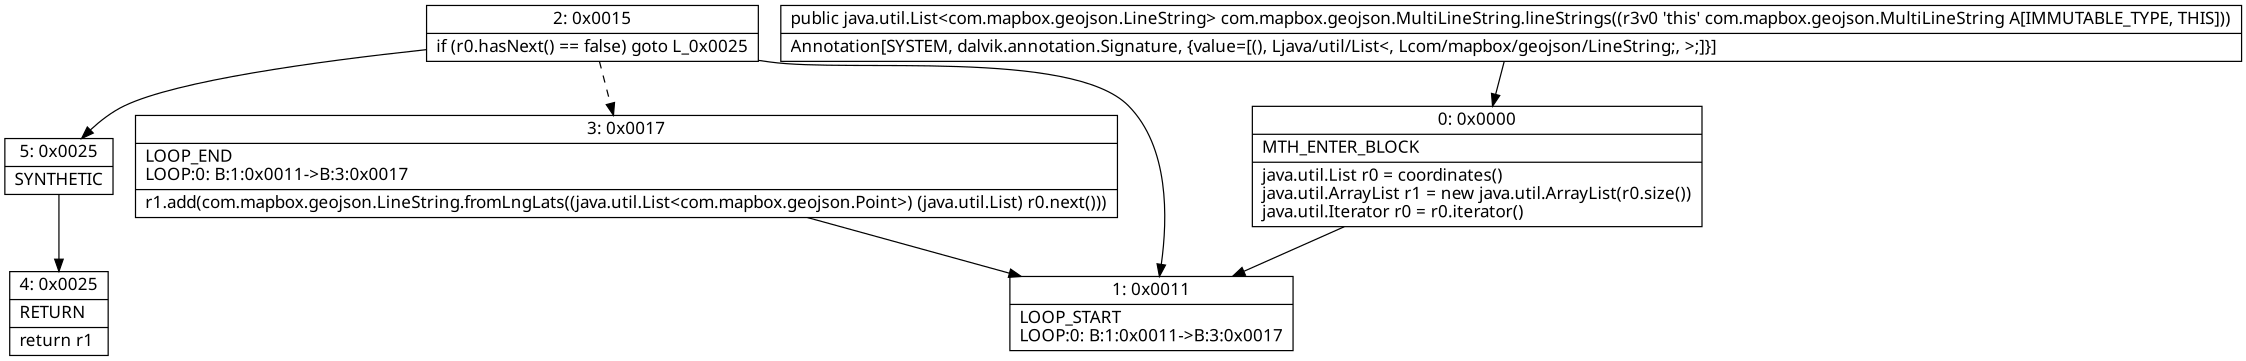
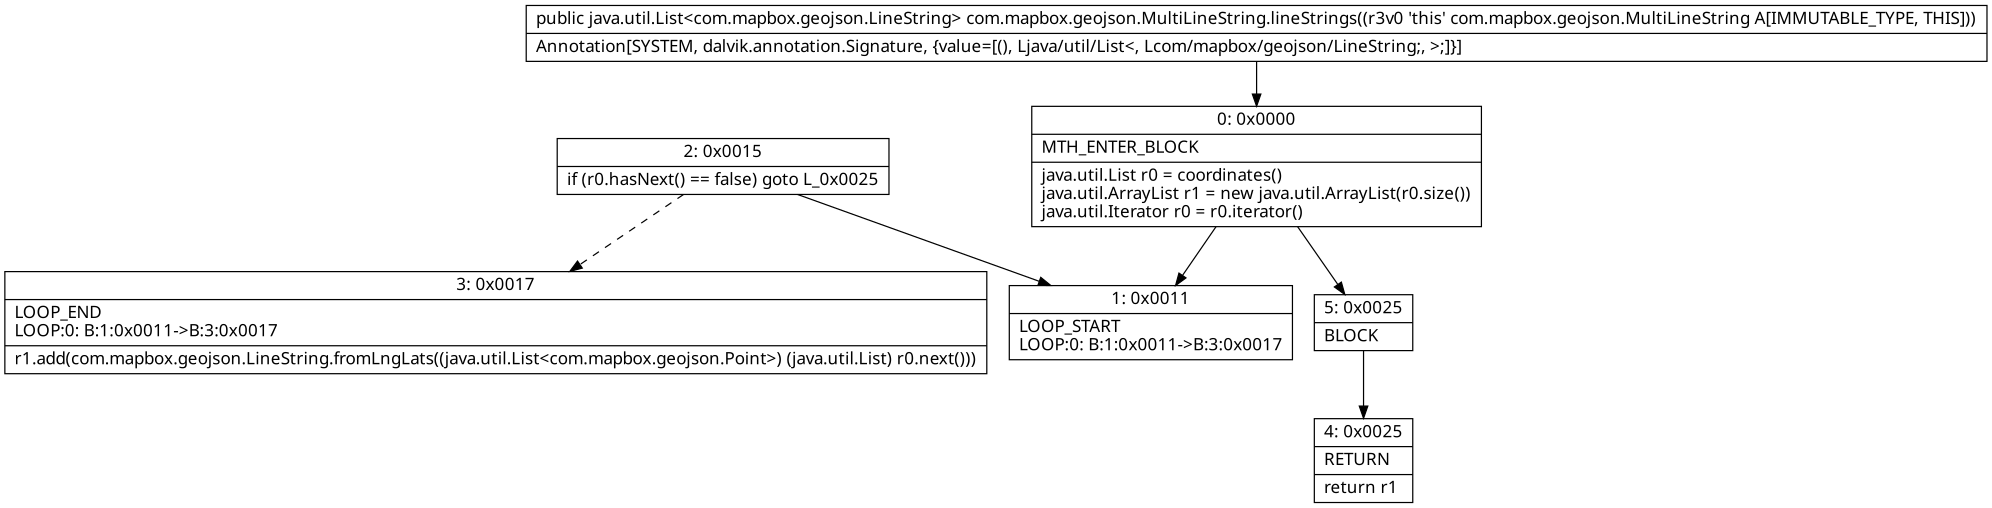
  digraph {
    fontname="Noto Sans"
    node [fontname="Noto Sans" shape=record]
    edge [fontname="Noto Sans"]
    n1 [label="{0\:\ 0x0000|MTH_ENTER_BLOCK\l|java.util.List r0 = coordinates()\ljava.util.ArrayList r1 = new java.util.ArrayList(r0.size())\ljava.util.Iterator r0 = r0.iterator()\l}"]
    n2 [label="{1\:\ 0x0011|LOOP_START\lLOOP:0: B:1:0x0011\-\>B:3:0x0017\l}"]
    n3 [label="{2\:\ 0x0015|if (r0.hasNext() == false) goto L_0x0025\l}"]
    n4 [label="{3\:\ 0x0017|LOOP_END\lLOOP:0: B:1:0x0011\-\>B:3:0x0017\l|r1.add(com.mapbox.geojson.LineString.fromLngLats((java.util.List\<com.mapbox.geojson.Point\>) (java.util.List) r0.next()))\l}"]
-   n5 [label="{5\:\ 0x0025|SYNTHETIC\l}"]
+   n5 [label="{5\:\ 0x0025|BLOCK\l}"]
    n6 [label="{4\:\ 0x0025|RETURN\l|return r1\l}"]
    n7 [label="{public java.util.List\<com.mapbox.geojson.LineString\> com.mapbox.geojson.MultiLineString.lineStrings((r3v0 'this' com.mapbox.geojson.MultiLineString A[IMMUTABLE_TYPE, THIS]))  | Annotation[SYSTEM, dalvik.annotation.Signature, \{value=[(), Ljava\/util\/List\<, Lcom\/mapbox\/geojson\/LineString;, \>;]\}]\l}"]
    n1 -> n2
    n3 -> n2
    n3 -> n4 [style=dashed]
-   n3 -> n5
-   n4 -> n2
+   n1 -> n5
    n5 -> n6
    n7 -> n1
  }
